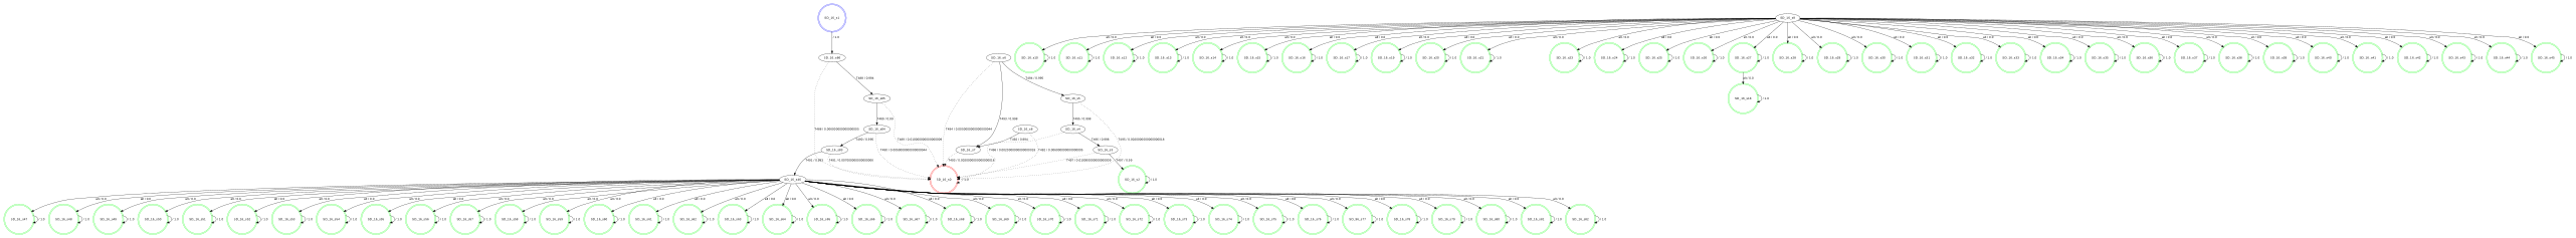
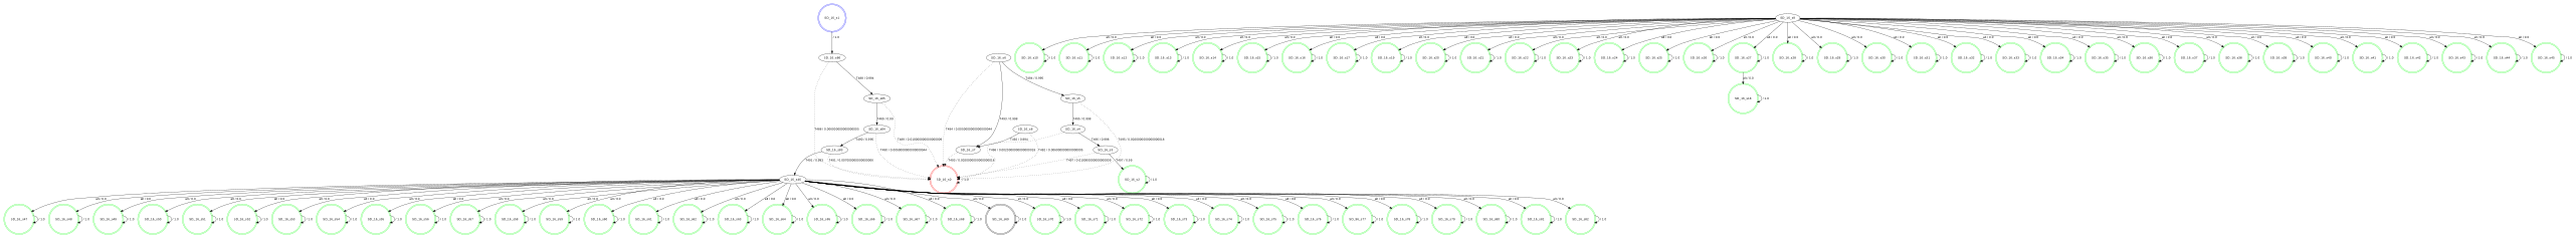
  digraph {
    fontname="Liberation Sans"
    node [color=green fontname="Liberation Sans" shape=doublecircle]
    edge [fontname="Liberation Sans"]
    n1 [color=red label=SD_16_s0]
    n2 [color=blue label=SD_16_s1]
    n3 [label=SD_16_s86 color="" shape=""]
    n4 [label=SD_16_s85 color="" shape=""]
    n5 [label=SD_16_s2]
    n6 [label=SD_16_s3 color="" shape=""]
    n7 [label=SD_16_s4 color="" shape=""]
    n8 [label=SD_16_s5 color="" shape=""]
    n9 [label=SD_16_s6 color="" shape=""]
    n10 [label=SD_16_s7 color="" shape=""]
    n11 [label=SD_16_s8 color="" shape=""]
    n12 [label=SD_16_s9 color="" shape=""]
    n13 [label=SD_16_s10]
    n14 [label=SD_16_s11]
    n15 [label=SD_16_s12]
    n16 [label=SD_16_s13]
    n17 [label=SD_16_s14]
    n18 [label=SD_16_s15]
    n19 [label=SD_16_s16]
    n20 [label=SD_16_s17]
    n21 [label=SD_16_s19]
    n22 [label=SD_16_s20]
    n23 [label=SD_16_s21]
+   n24 [label=SD_16_s22]
    n25 [label=SD_16_s23]
    n26 [label=SD_16_s24]
    n27 [label=SD_16_s25]
    n28 [label=SD_16_s26]
    n29 [label=SD_16_s27]
    n30 [label=SD_16_s28]
    n31 [label=SD_16_s29]
    n32 [label=SD_16_s30]
    n33 [label=SD_16_s31]
    n34 [label=SD_16_s32]
    n35 [label=SD_16_s33]
    n36 [label=SD_16_s34]
    n37 [label=SD_16_s35]
    n38 [label=SD_16_s36]
    n39 [label=SD_16_s37]
    n40 [label=SD_16_s38]
    n41 [label=SD_16_s39]
    n42 [label=SD_16_s40]
    n43 [label=SD_16_s41]
    n44 [label=SD_16_s42]
    n45 [label=SD_16_s43]
    n46 [label=SD_16_s44]
    n47 [label=SD_16_s45]
    n48 [label=SD_16_s18]
    n49 [label=SD_16_s46 color="" shape=""]
    n50 [label=SD_16_s47]
    n51 [label=SD_16_s48]
    n52 [label=SD_16_s49]
    n53 [label=SD_16_s50]
    n54 [label=SD_16_s51]
    n55 [label=SD_16_s52]
    n56 [label=SD_16_s53]
    n57 [label=SD_16_s54]
    n58 [label=SD_16_s55]
    n59 [label=SD_16_s56]
    n60 [label=SD_16_s57]
    n61 [label=SD_16_s58]
    n62 [label=SD_16_s59]
    n63 [label=SD_16_s60]
    n64 [label=SD_16_s61]
    n65 [label=SD_16_s62]
    n66 [label=SD_16_s63]
    n67 [label=SD_16_s64]
    n68 [label=SD_16_s65]
    n69 [label=SD_16_s66]
    n70 [label=SD_16_s67]
    n71 [label=SD_16_s68]
-   n72 [label=SD_16_s69]
+   n72 [color=black label=SD_16_s69]
    n73 [label=SD_16_s70]
    n74 [label=SD_16_s71]
    n75 [label=SD_16_s72]
    n76 [label=SD_16_s73]
    n77 [label=SD_16_s74]
    n78 [label=SD_16_s75]
    n79 [label=SD_16_s76]
    n80 [label=SD_96_s77]
    n81 [label=SD_16_s78]
    n82 [label=SD_16_s79]
    n83 [label=SD_16_s80]
    n84 [label=SD_16_s81]
    n85 [label=SD_16_s82]
    n86 [label=SD_16_s83 color="" shape=""]
    n87 [label=SD_16_s84 color="" shape=""]
    n1 -> n1 [label=" / 1.0" style=dotted]
    n2 -> n3 [label=" / 1.0"]
    n3 -> n1 [label="T488 / 0.006000000000000005" style=dotted]
    n3 -> n4 [label="T488 / 0.994"]
    n4 -> n1 [label="T489 / 0.010000000000000009" style=dotted]
    n4 -> n87 [label="T489 / 0.99"]
    n5 -> n5 [label=" / 1.0"]
    n6 -> n1 [label="T497 / 0.010000000000000009" style=dotted]
    n6 -> n5 [label="T497 / 0.99"]
    n7 -> n1 [label="T496 / 0.0020000000000000018" style=dotted]
    n7 -> n6 [label="T496 / 0.998"]
    n8 -> n1 [label="T495 / 0.0020000000000000018" style=dotted]
    n8 -> n7 [label="T495 / 0.998"]
    n9 -> n1 [label="T494 / 0.0050000000000000044" style=dotted]
    n9 -> n8 [label="T494 / 0.995"]
    n9 -> n10 [label="T493 / 0.998"]
    n10 -> n1 [label="T493 / 0.0020000000000000018" style=dotted]
    n11 -> n1 [label="T492 / 0.006000000000000005" style=dotted]
    n11 -> n10 [label="T492 / 0.994"]
    n12 -> n13 [label="alt / 0.0"]
    n12 -> n14 [label="alt / 0.0"]
    n12 -> n15 [label="alt / 0.0"]
    n12 -> n16 [label="alt / 0.0"]
    n12 -> n17 [label="alt / 0.0"]
    n12 -> n18 [label="alt / 0.0"]
    n12 -> n19 [label="alt / 0.0"]
    n12 -> n20 [label="alt / 0.0"]
    n12 -> n21 [label="alt / 0.0"]
    n12 -> n22 [label="alt / 0.0"]
    n12 -> n23 [label="alt / 0.0"]
+   n12 -> n24 [label="alt / 0.0"]
    n12 -> n25 [label="alt / 0.0"]
    n12 -> n26 [label="alt / 0.0"]
    n12 -> n27 [label="alt / 0.0"]
    n12 -> n28 [label="alt / 0.0"]
    n12 -> n29 [label="alt / 0.0"]
    n12 -> n30 [label="alt / 0.0"]
    n12 -> n31 [label="alt / 0.0"]
    n12 -> n32 [label="alt / 0.0"]
    n12 -> n33 [label="alt / 0.0"]
    n12 -> n34 [label="alt / 0.0"]
    n12 -> n35 [label="alt / 0.0"]
    n12 -> n36 [label="alt / 0.0"]
    n12 -> n37 [label="alt / 0.0"]
    n12 -> n38 [label="alt / 0.0"]
    n12 -> n39 [label="alt / 0.0"]
    n12 -> n40 [label="alt / 0.0"]
    n12 -> n41 [label="alt / 0.0"]
    n12 -> n42 [label="alt / 0.0"]
    n12 -> n43 [label="alt / 0.0"]
    n12 -> n44 [label="alt / 0.0"]
    n12 -> n45 [label="alt / 0.0"]
    n12 -> n46 [label="alt / 0.0"]
    n12 -> n47 [label="alt / 0.0"]
    n13 -> n13 [label=" / 1.0"]
    n14 -> n14 [label=" / 1.0"]
    n15 -> n15 [label=" / 1.0"]
    n16 -> n16 [label=" / 1.0"]
    n17 -> n17 [label=" / 1.0"]
    n18 -> n18 [label=" / 1.0"]
    n19 -> n19 [label=" / 1.0"]
    n20 -> n20 [label=" / 1.0"]
    n21 -> n21 [label=" / 1.0"]
    n22 -> n22 [label=" / 1.0"]
    n23 -> n23 [label=" / 1.0"]
+   n24 -> n24 [label=" / 1.0"]
    n25 -> n25 [label=" / 1.0"]
    n26 -> n26 [label=" / 1.0"]
    n27 -> n27 [label=" / 1.0"]
    n28 -> n28 [label=" / 1.0"]
    n29 -> n29 [label=" / 1.0"]
    n29 -> n48 [label="alt / 0.0"]
    n30 -> n30 [label=" / 1.0"]
    n31 -> n31 [label=" / 1.0"]
    n32 -> n32 [label=" / 1.0"]
    n33 -> n33 [label=" / 1.0"]
    n34 -> n34 [label=" / 1.0"]
    n35 -> n35 [label=" / 1.0"]
    n36 -> n36 [label=" / 1.0"]
    n37 -> n37 [label=" / 1.0"]
    n38 -> n38 [label=" / 1.0"]
    n39 -> n39 [label=" / 1.0"]
    n40 -> n40 [label=" / 1.0"]
    n41 -> n41 [label=" / 1.0"]
    n42 -> n42 [label=" / 1.0"]
    n43 -> n43 [label=" / 1.0"]
    n44 -> n44 [label=" / 1.0"]
    n45 -> n45 [label=" / 1.0"]
    n46 -> n46 [label=" / 1.0"]
    n47 -> n47 [label=" / 1.0"]
    n48 -> n48 [label=" / 1.0"]
    n49 -> n50 [label="alt / 0.0"]
    n49 -> n51 [label="alt / 0.0"]
    n49 -> n52 [label="alt / 0.0"]
    n49 -> n53 [label="alt / 0.0"]
    n49 -> n54 [label="alt / 0.0"]
    n49 -> n55 [label="alt / 0.0"]
    n49 -> n56 [label="alt / 0.0"]
    n49 -> n57 [label="alt / 0.0"]
    n49 -> n58 [label="alt / 0.0"]
    n49 -> n59 [label="alt / 0.0"]
    n49 -> n60 [label="alt / 0.0"]
    n49 -> n61 [label="alt / 0.0"]
    n49 -> n62 [label="alt / 0.0"]
    n49 -> n63 [label="alt / 0.0"]
    n49 -> n64 [label="alt / 0.0"]
    n49 -> n65 [label="alt / 0.0"]
    n49 -> n66 [label="alt / 0.0"]
    n49 -> n67 [label="alt / 0.0"]
    n49 -> n68 [label="alt / 0.0"]
    n49 -> n69 [label="alt / 0.0"]
    n49 -> n70 [label="alt / 0.0"]
    n49 -> n71 [label="alt / 0.0"]
    n49 -> n72 [label="alt / 0.0"]
    n49 -> n73 [label="alt / 0.0"]
    n49 -> n74 [label="alt / 0.0"]
    n49 -> n75 [label="alt / 0.0"]
    n49 -> n76 [label="alt / 0.0"]
    n49 -> n77 [label="alt / 0.0"]
    n49 -> n78 [label="alt / 0.0"]
    n49 -> n79 [label="alt / 0.0"]
    n49 -> n80 [label="alt / 0.0"]
    n49 -> n81 [label="alt / 0.0"]
    n49 -> n82 [label="alt / 0.0"]
    n49 -> n83 [label="alt / 0.0"]
    n49 -> n84 [label="alt / 0.0"]
    n49 -> n85 [label="alt / 0.0"]
    n50 -> n50 [label=" / 1.0"]
    n51 -> n51 [label=" / 1.0"]
    n52 -> n52 [label=" / 1.0"]
    n53 -> n53 [label=" / 1.0"]
    n54 -> n54 [label=" / 1.0"]
    n55 -> n55 [label=" / 1.0"]
    n56 -> n56 [label=" / 1.0"]
    n57 -> n57 [label=" / 1.0"]
    n58 -> n58 [label=" / 1.0"]
    n59 -> n59 [label=" / 1.0"]
    n60 -> n60 [label=" / 1.0"]
    n61 -> n61 [label=" / 1.0"]
    n62 -> n62 [label=" / 1.0"]
    n63 -> n63 [label=" / 1.0"]
    n64 -> n64 [label=" / 1.0"]
    n65 -> n65 [label=" / 1.0"]
    n66 -> n66 [label=" / 1.0"]
    n67 -> n67 [label=" / 1.0"]
    n68 -> n68 [label=" / 1.0"]
    n69 -> n69 [label=" / 1.0"]
    n70 -> n70 [label=" / 1.0"]
    n71 -> n71 [label=" / 1.0"]
    n72 -> n72 [label=" / 1.0"]
    n73 -> n73 [label=" / 1.0"]
    n74 -> n74 [label=" / 1.0"]
    n75 -> n75 [label=" / 1.0"]
    n76 -> n76 [label=" / 1.0"]
    n77 -> n77 [label=" / 1.0"]
    n78 -> n78 [label=" / 1.0"]
    n79 -> n79 [label=" / 1.0"]
    n80 -> n80 [label=" / 1.0"]
    n81 -> n81 [label=" / 1.0"]
    n82 -> n82 [label=" / 1.0"]
    n83 -> n83 [label=" / 1.0"]
    n84 -> n84 [label=" / 1.0"]
    n85 -> n85 [label=" / 1.0"]
    n86 -> n1 [label="T491 / 0.007000000000000006" style=dotted]
    n86 -> n49 [label="T491 / 0.993"]
    n87 -> n1 [label="T490 / 0.0050000000000000044" style=dotted]
    n87 -> n86 [label="T490 / 0.995"]
  }
